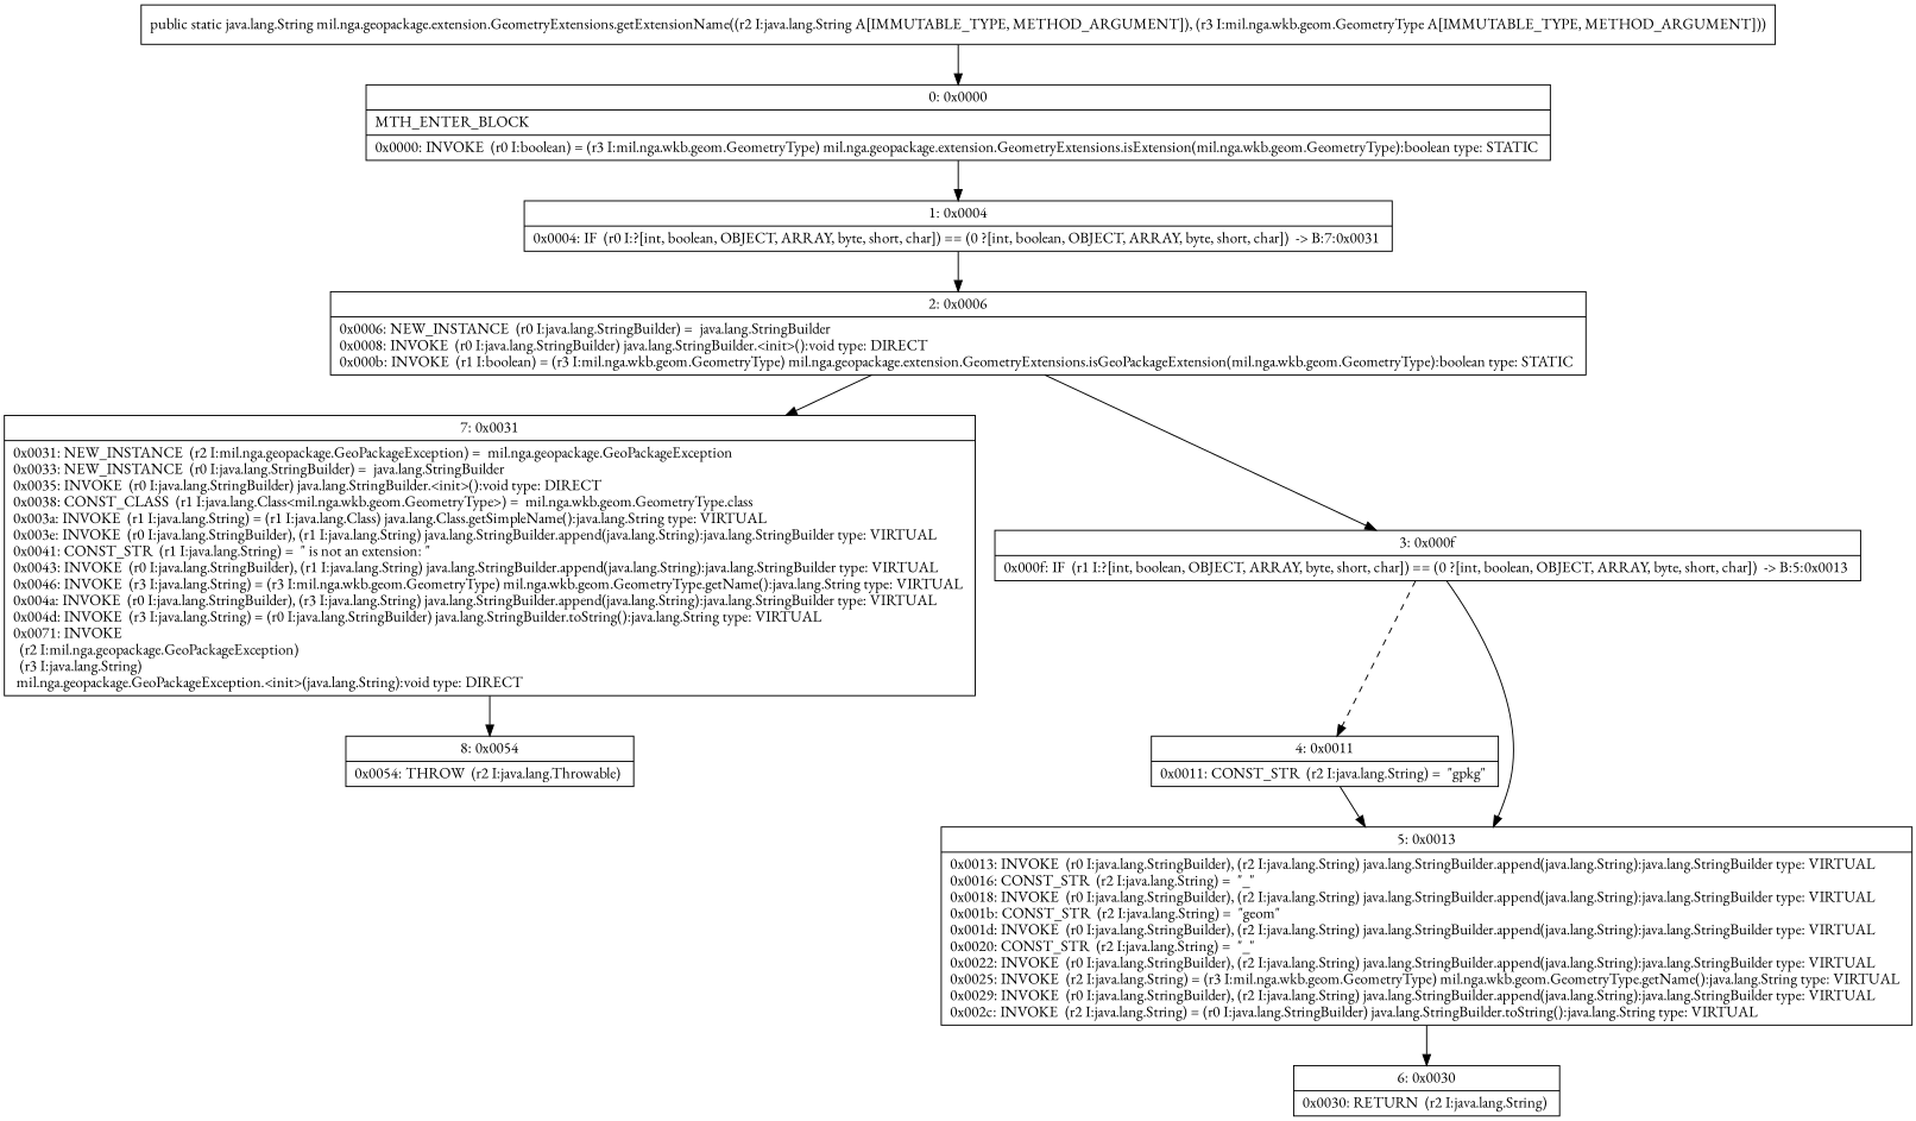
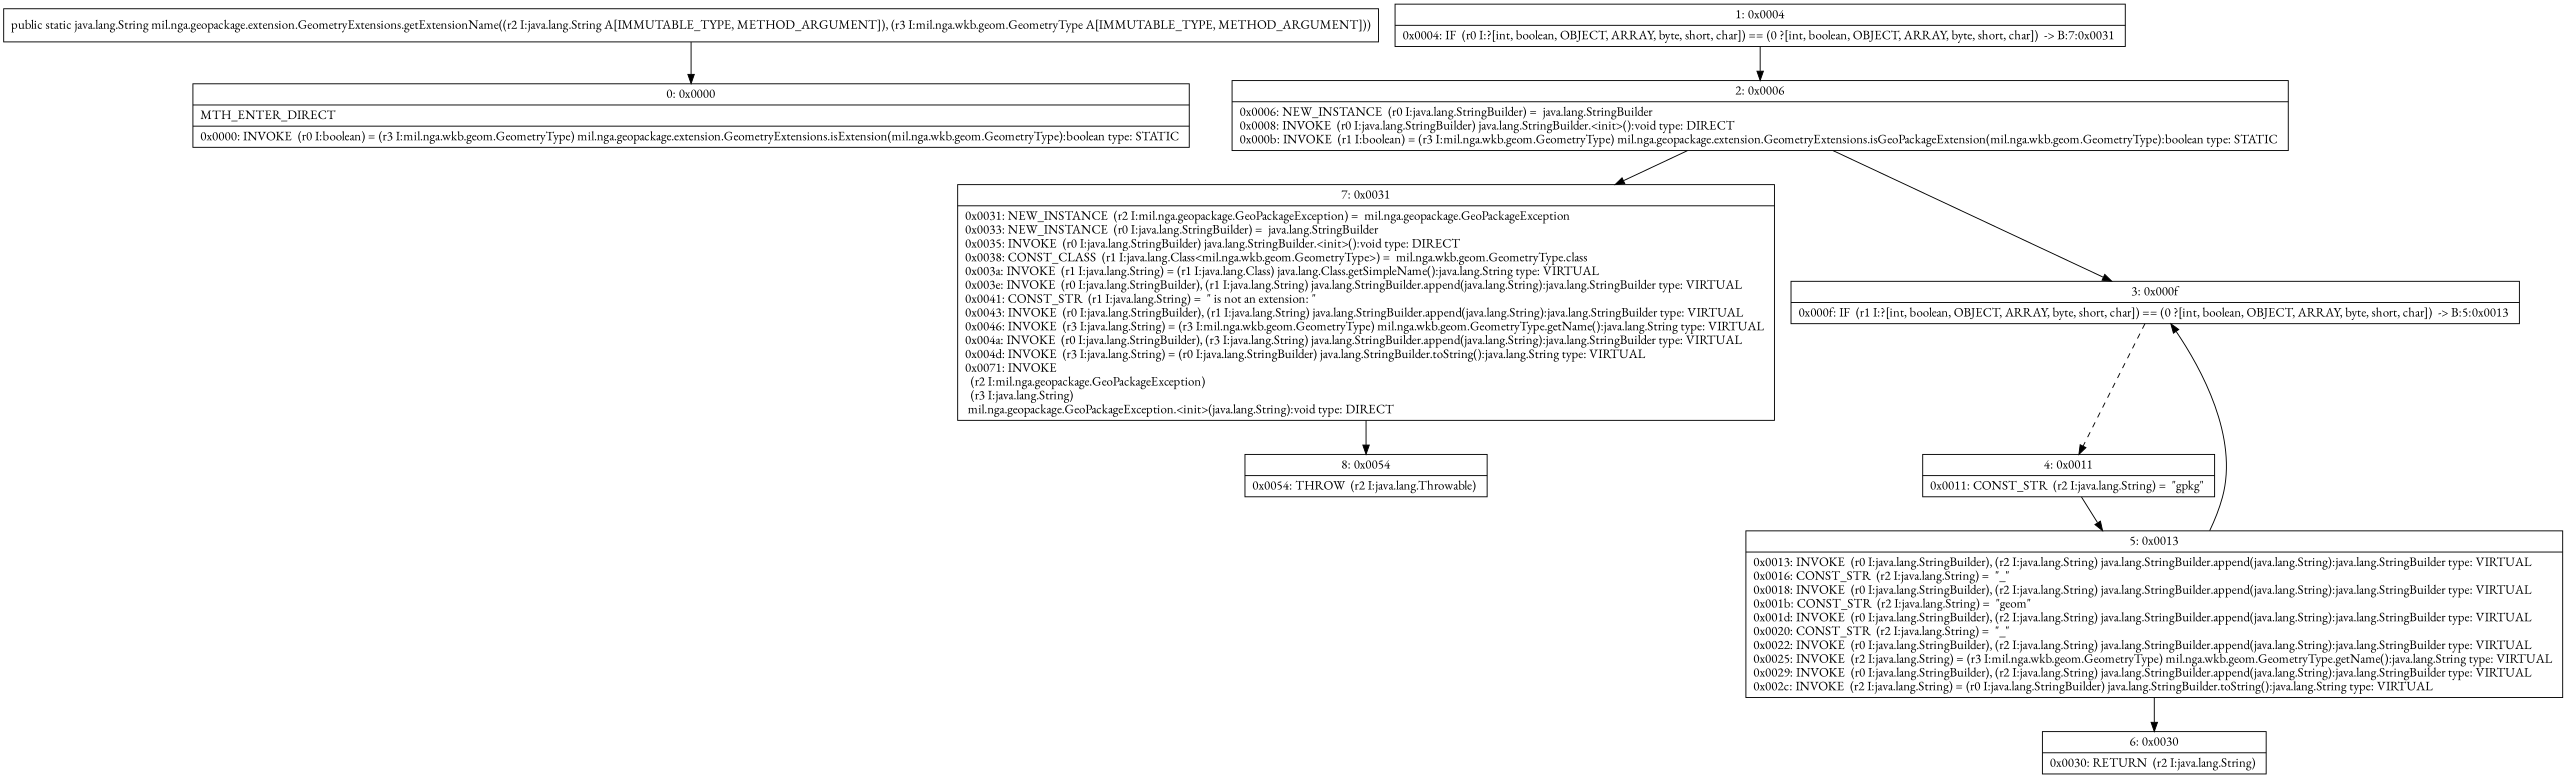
  digraph {
    fontname="EB Garamond"
    node [fontname="EB Garamond" shape=record]
    edge [fontname="EB Garamond"]
-   n1 [label="{0\:\ 0x0000|MTH_ENTER_BLOCK\l|0x0000: INVOKE  (r0 I:boolean) = (r3 I:mil.nga.wkb.geom.GeometryType) mil.nga.geopackage.extension.GeometryExtensions.isExtension(mil.nga.wkb.geom.GeometryType):boolean type: STATIC \l}"]
+   n1 [label="{0\:\ 0x0000|MTH_ENTER_DIRECT\l|0x0000: INVOKE  (r0 I:boolean) = (r3 I:mil.nga.wkb.geom.GeometryType) mil.nga.geopackage.extension.GeometryExtensions.isExtension(mil.nga.wkb.geom.GeometryType):boolean type: STATIC \l}"]
    n2 [label="{1\:\ 0x0004|0x0004: IF  (r0 I:?[int, boolean, OBJECT, ARRAY, byte, short, char]) == (0 ?[int, boolean, OBJECT, ARRAY, byte, short, char])  \-\> B:7:0x0031 \l}"]
    n3 [label="{2\:\ 0x0006|0x0006: NEW_INSTANCE  (r0 I:java.lang.StringBuilder) =  java.lang.StringBuilder \l0x0008: INVOKE  (r0 I:java.lang.StringBuilder) java.lang.StringBuilder.\<init\>():void type: DIRECT \l0x000b: INVOKE  (r1 I:boolean) = (r3 I:mil.nga.wkb.geom.GeometryType) mil.nga.geopackage.extension.GeometryExtensions.isGeoPackageExtension(mil.nga.wkb.geom.GeometryType):boolean type: STATIC \l}"]
    n4 [label="{7\:\ 0x0031|0x0031: NEW_INSTANCE  (r2 I:mil.nga.geopackage.GeoPackageException) =  mil.nga.geopackage.GeoPackageException \l0x0033: NEW_INSTANCE  (r0 I:java.lang.StringBuilder) =  java.lang.StringBuilder \l0x0035: INVOKE  (r0 I:java.lang.StringBuilder) java.lang.StringBuilder.\<init\>():void type: DIRECT \l0x0038: CONST_CLASS  (r1 I:java.lang.Class\<mil.nga.wkb.geom.GeometryType\>) =  mil.nga.wkb.geom.GeometryType.class \l0x003a: INVOKE  (r1 I:java.lang.String) = (r1 I:java.lang.Class) java.lang.Class.getSimpleName():java.lang.String type: VIRTUAL \l0x003e: INVOKE  (r0 I:java.lang.StringBuilder), (r1 I:java.lang.String) java.lang.StringBuilder.append(java.lang.String):java.lang.StringBuilder type: VIRTUAL \l0x0041: CONST_STR  (r1 I:java.lang.String) =  \" is not an extension: \" \l0x0043: INVOKE  (r0 I:java.lang.StringBuilder), (r1 I:java.lang.String) java.lang.StringBuilder.append(java.lang.String):java.lang.StringBuilder type: VIRTUAL \l0x0046: INVOKE  (r3 I:java.lang.String) = (r3 I:mil.nga.wkb.geom.GeometryType) mil.nga.wkb.geom.GeometryType.getName():java.lang.String type: VIRTUAL \l0x004a: INVOKE  (r0 I:java.lang.StringBuilder), (r3 I:java.lang.String) java.lang.StringBuilder.append(java.lang.String):java.lang.StringBuilder type: VIRTUAL \l0x004d: INVOKE  (r3 I:java.lang.String) = (r0 I:java.lang.StringBuilder) java.lang.StringBuilder.toString():java.lang.String type: VIRTUAL \l0x0071: INVOKE  \l  (r2 I:mil.nga.geopackage.GeoPackageException)\l  (r3 I:java.lang.String)\l mil.nga.geopackage.GeoPackageException.\<init\>(java.lang.String):void type: DIRECT \l}"]
    n5 [label="{3\:\ 0x000f|0x000f: IF  (r1 I:?[int, boolean, OBJECT, ARRAY, byte, short, char]) == (0 ?[int, boolean, OBJECT, ARRAY, byte, short, char])  \-\> B:5:0x0013 \l}"]
    n6 [label="{8\:\ 0x0054|0x0054: THROW  (r2 I:java.lang.Throwable) \l}"]
    n7 [label="{4\:\ 0x0011|0x0011: CONST_STR  (r2 I:java.lang.String) =  \"gpkg\" \l}"]
    n8 [label="{5\:\ 0x0013|0x0013: INVOKE  (r0 I:java.lang.StringBuilder), (r2 I:java.lang.String) java.lang.StringBuilder.append(java.lang.String):java.lang.StringBuilder type: VIRTUAL \l0x0016: CONST_STR  (r2 I:java.lang.String) =  \"_\" \l0x0018: INVOKE  (r0 I:java.lang.StringBuilder), (r2 I:java.lang.String) java.lang.StringBuilder.append(java.lang.String):java.lang.StringBuilder type: VIRTUAL \l0x001b: CONST_STR  (r2 I:java.lang.String) =  \"geom\" \l0x001d: INVOKE  (r0 I:java.lang.StringBuilder), (r2 I:java.lang.String) java.lang.StringBuilder.append(java.lang.String):java.lang.StringBuilder type: VIRTUAL \l0x0020: CONST_STR  (r2 I:java.lang.String) =  \"_\" \l0x0022: INVOKE  (r0 I:java.lang.StringBuilder), (r2 I:java.lang.String) java.lang.StringBuilder.append(java.lang.String):java.lang.StringBuilder type: VIRTUAL \l0x0025: INVOKE  (r2 I:java.lang.String) = (r3 I:mil.nga.wkb.geom.GeometryType) mil.nga.wkb.geom.GeometryType.getName():java.lang.String type: VIRTUAL \l0x0029: INVOKE  (r0 I:java.lang.StringBuilder), (r2 I:java.lang.String) java.lang.StringBuilder.append(java.lang.String):java.lang.StringBuilder type: VIRTUAL \l0x002c: INVOKE  (r2 I:java.lang.String) = (r0 I:java.lang.StringBuilder) java.lang.StringBuilder.toString():java.lang.String type: VIRTUAL \l}"]
    n9 [label="{6\:\ 0x0030|0x0030: RETURN  (r2 I:java.lang.String) \l}"]
    n10 [label="{public static java.lang.String mil.nga.geopackage.extension.GeometryExtensions.getExtensionName((r2 I:java.lang.String A[IMMUTABLE_TYPE, METHOD_ARGUMENT]), (r3 I:mil.nga.wkb.geom.GeometryType A[IMMUTABLE_TYPE, METHOD_ARGUMENT])) }"]
-   n1 -> n2
    n2 -> n3 [style=solid]
    n3 -> n4
    n3 -> n5
    n4 -> n6
    n5 -> n7 [style=dashed]
-   n5 -> n8
+   n8 -> n5
    n7 -> n8
    n8 -> n9
    n10 -> n1
  }
